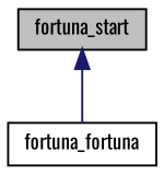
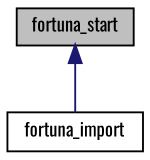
  digraph {
    rankdir=TB
    fontname=Oswald
    node [color=black fontname=Oswald fontsize=10 shape=record style=filled]
    n1 [fillcolor=grey75 fontcolor=black height=0.2 label=fortuna_start width=0.4]
-   n2 [fillcolor=white height=0.2 label=fortuna_fortuna width=0.4]
+   n2 [fillcolor=white height=0.2 label=fortuna_import width=0.4]
    n1 -> n2 [color=midnightblue dir=back fontname=Oswald fontsize=10 labelfontname=Helvetica labelfontsize=10 style=solid]
  }
